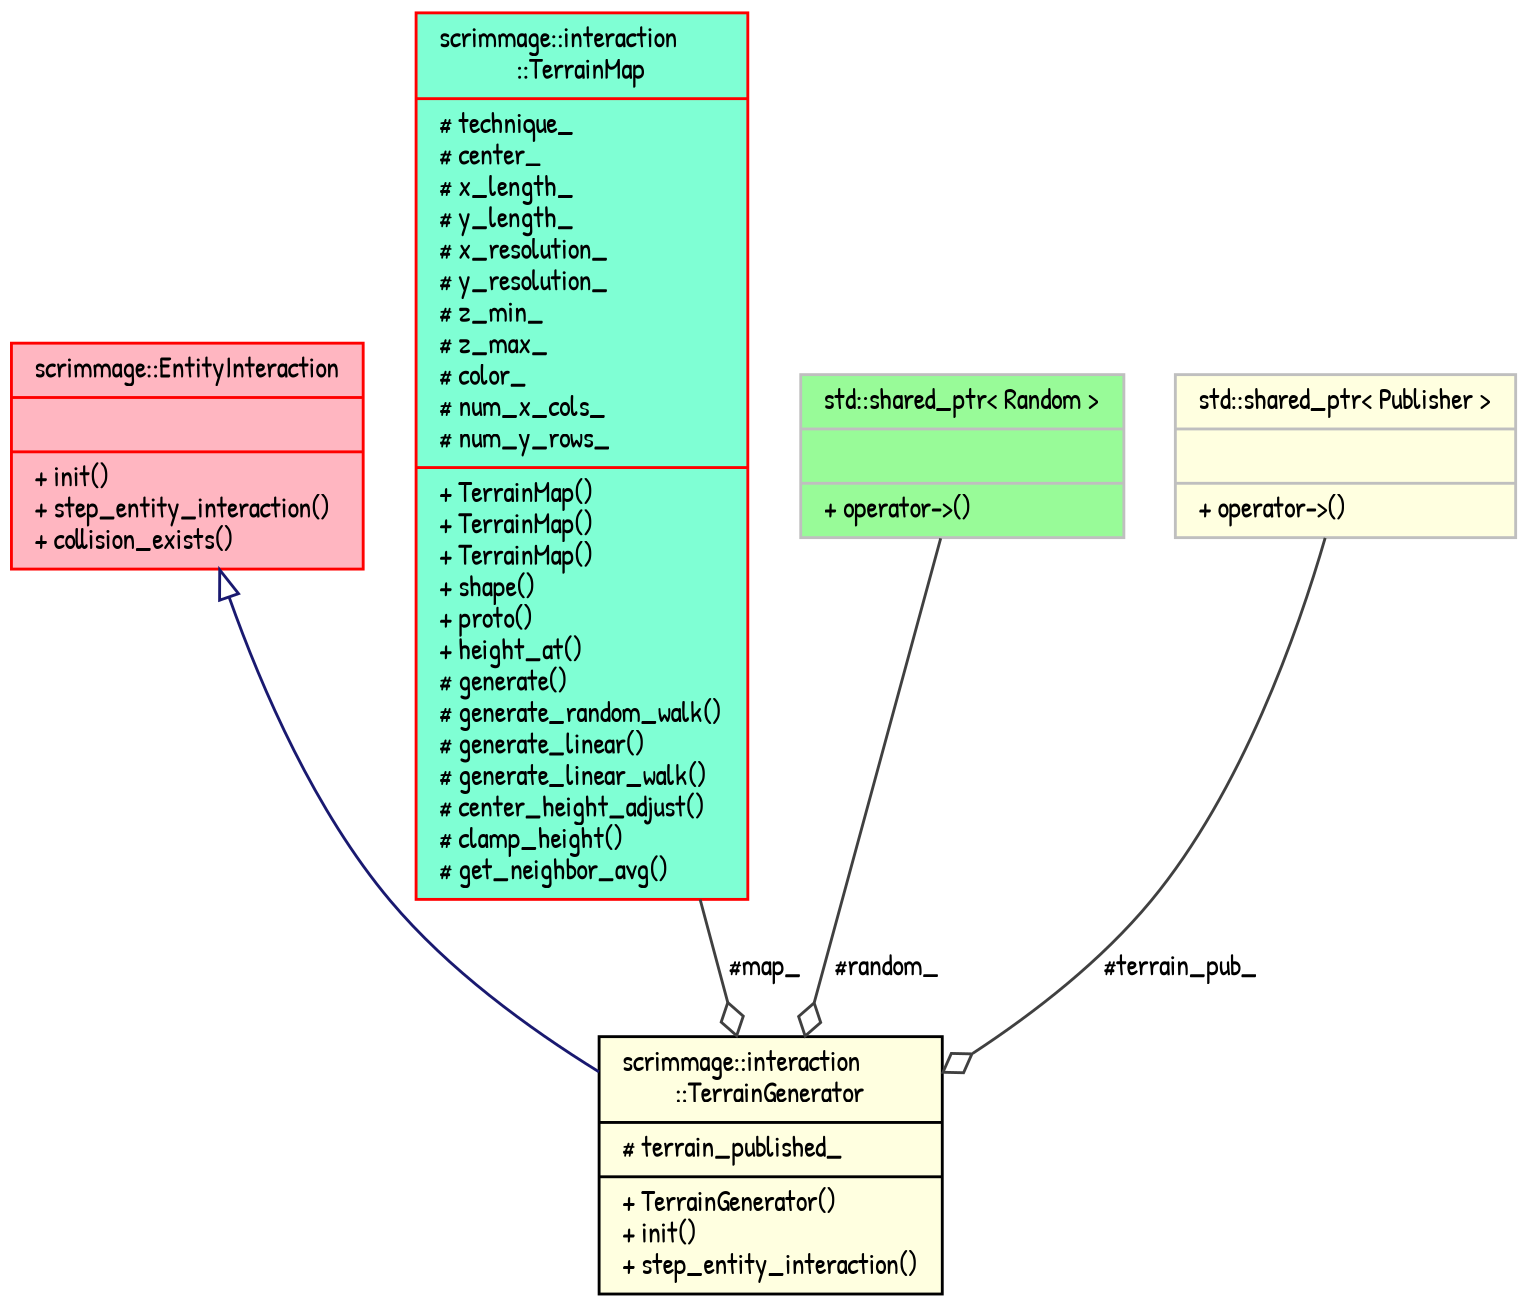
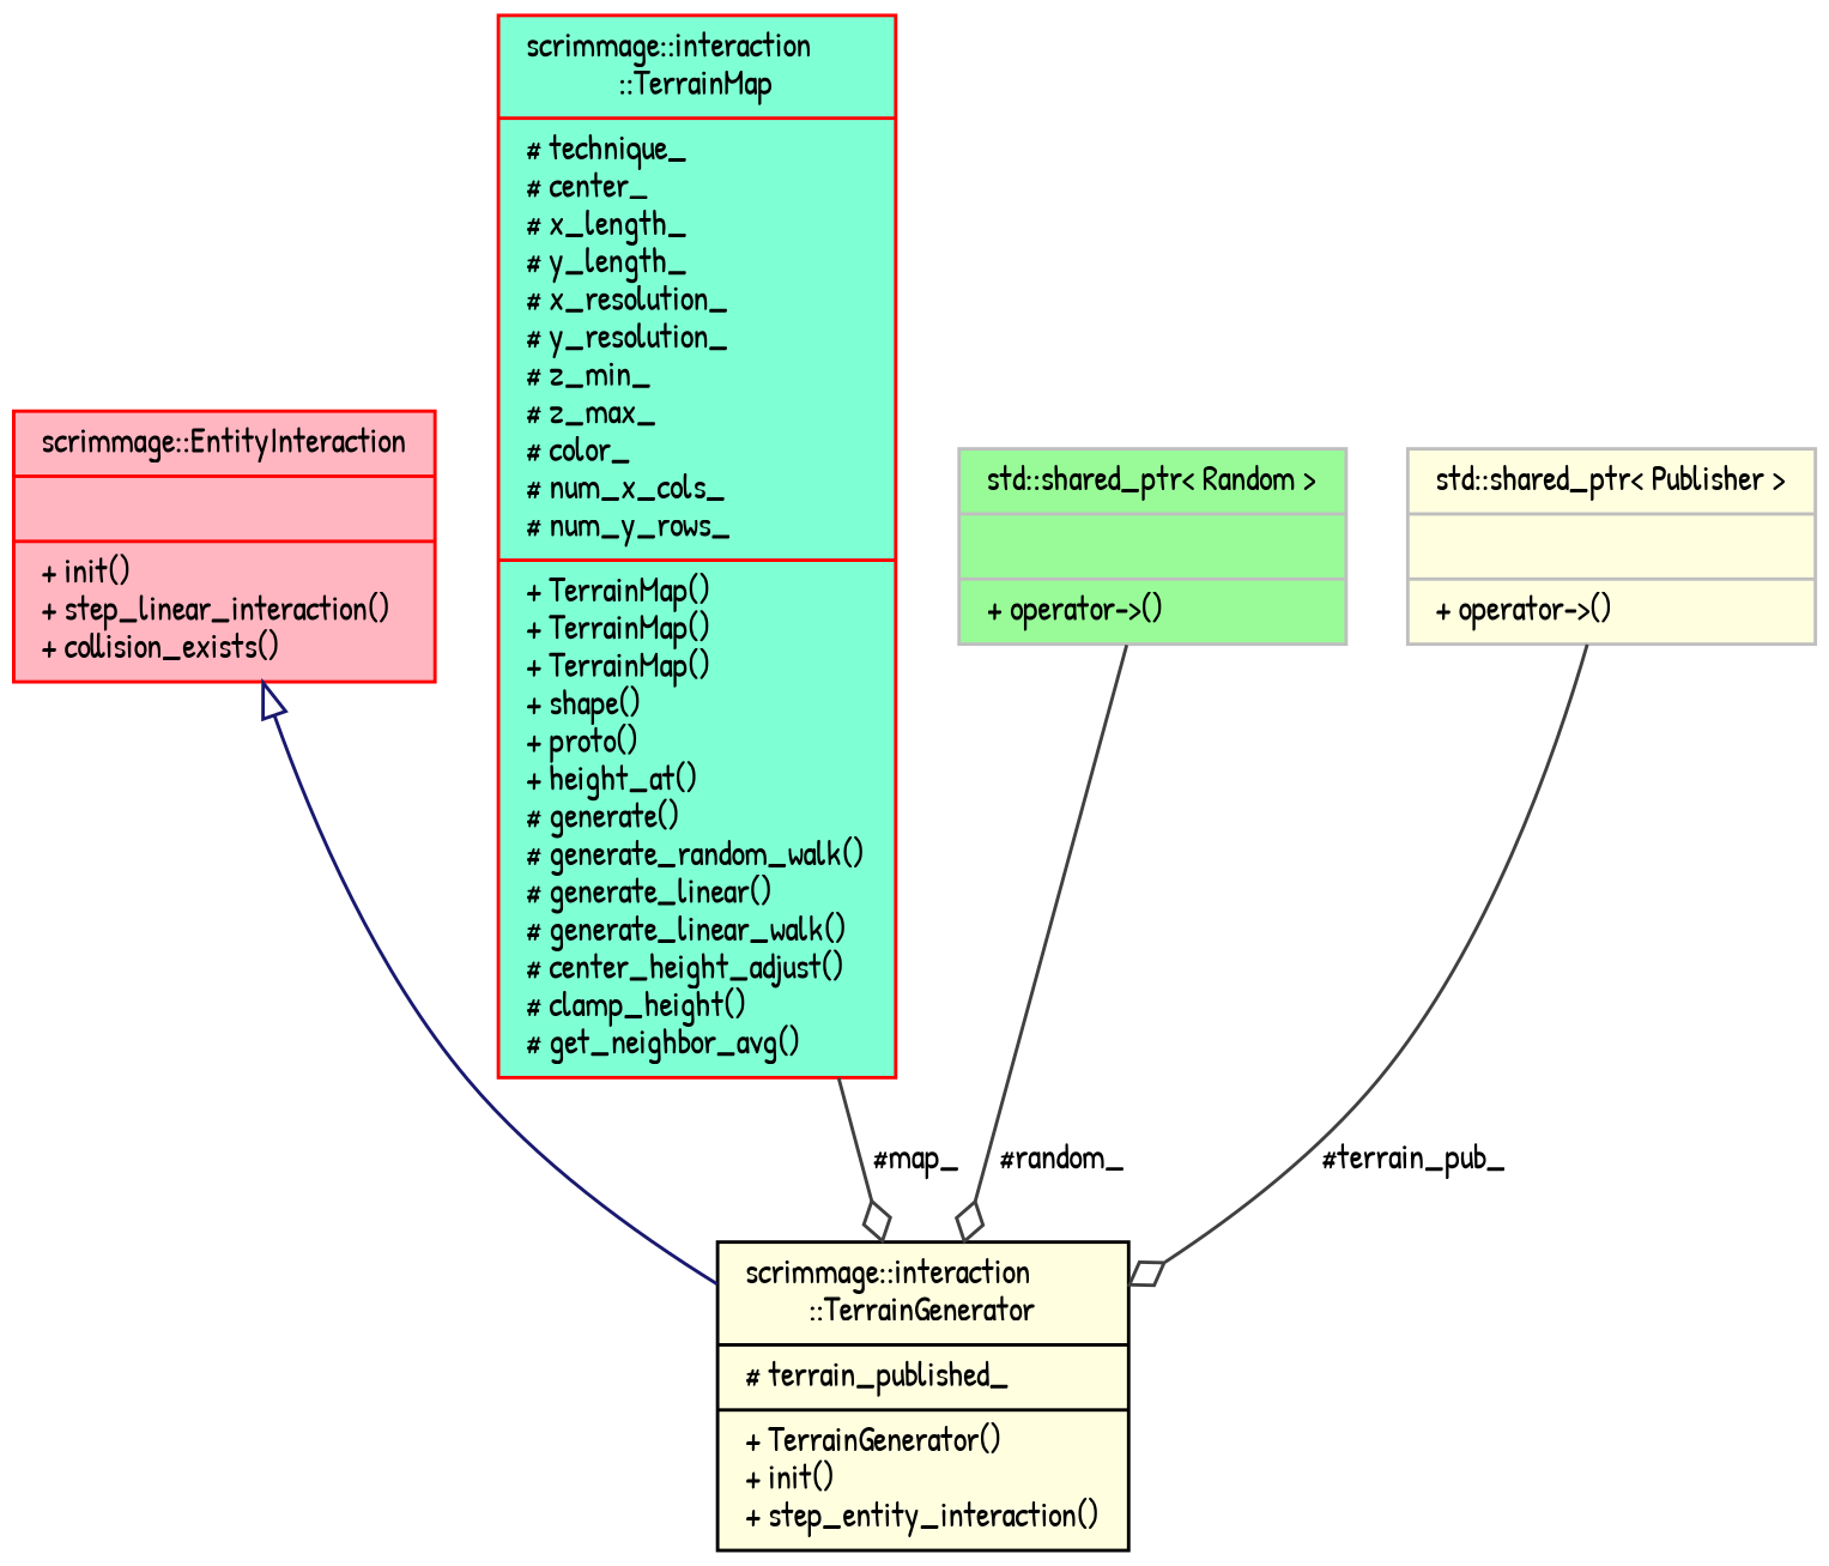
  digraph {
    fontname="Patrick Hand"
    node [color=red fillcolor=lightyellow fontname="Patrick Hand" fontsize=10 shape=record style=filled]
    edge [color=grey25 fontname="Patrick Hand" fontsize=10 labelfontname=Helvetica labelfontsize=10 style=solid arrowhead=odiamond]
    n1 [color=black fontcolor=black height=0.2 label="{scrimmage::interaction\l::TerrainGenerator\n|# terrain_published_\l|+ TerrainGenerator()\l+ init()\l+ step_entity_interaction()\l}" width=0.4]
-   n2 [fillcolor=lightpink height=0.2 label="{scrimmage::EntityInteraction\n||+ init()\l+ step_entity_interaction()\l+ collision_exists()\l}" width=0.4]
+   n2 [fillcolor=lightpink height=0.2 label="{scrimmage::EntityInteraction\n||+ init()\l+ step_linear_interaction()\l+ collision_exists()\l}" width=0.4]
    n3 [fillcolor=aquamarine height=0.2 label="{scrimmage::interaction\l::TerrainMap\n|# technique_\l# center_\l# x_length_\l# y_length_\l# x_resolution_\l# y_resolution_\l# z_min_\l# z_max_\l# color_\l# num_x_cols_\l# num_y_rows_\l|+ TerrainMap()\l+ TerrainMap()\l+ TerrainMap()\l+ shape()\l+ proto()\l+ height_at()\l# generate()\l# generate_random_walk()\l# generate_linear()\l# generate_linear_walk()\l# center_height_adjust()\l# clamp_height()\l# get_neighbor_avg()\l}" width=0.4]
    n4 [color=grey75 fillcolor=palegreen height=0.2 label="{std::shared_ptr\< Random \>\n||+ operator-\>()\l}" width=0.4]
    n5 [color=grey75 height=0.2 label="{std::shared_ptr\< Publisher \>\n||+ operator-\>()\l}" width=0.4]
    n2 -> n1 [arrowtail=onormal color=midnightblue dir=back arrowhead=""]
    n3 -> n1 [label=" #map_"]
    n4 -> n1 [label=" #random_"]
    n5 -> n1 [label=" #terrain_pub_"]
  }
